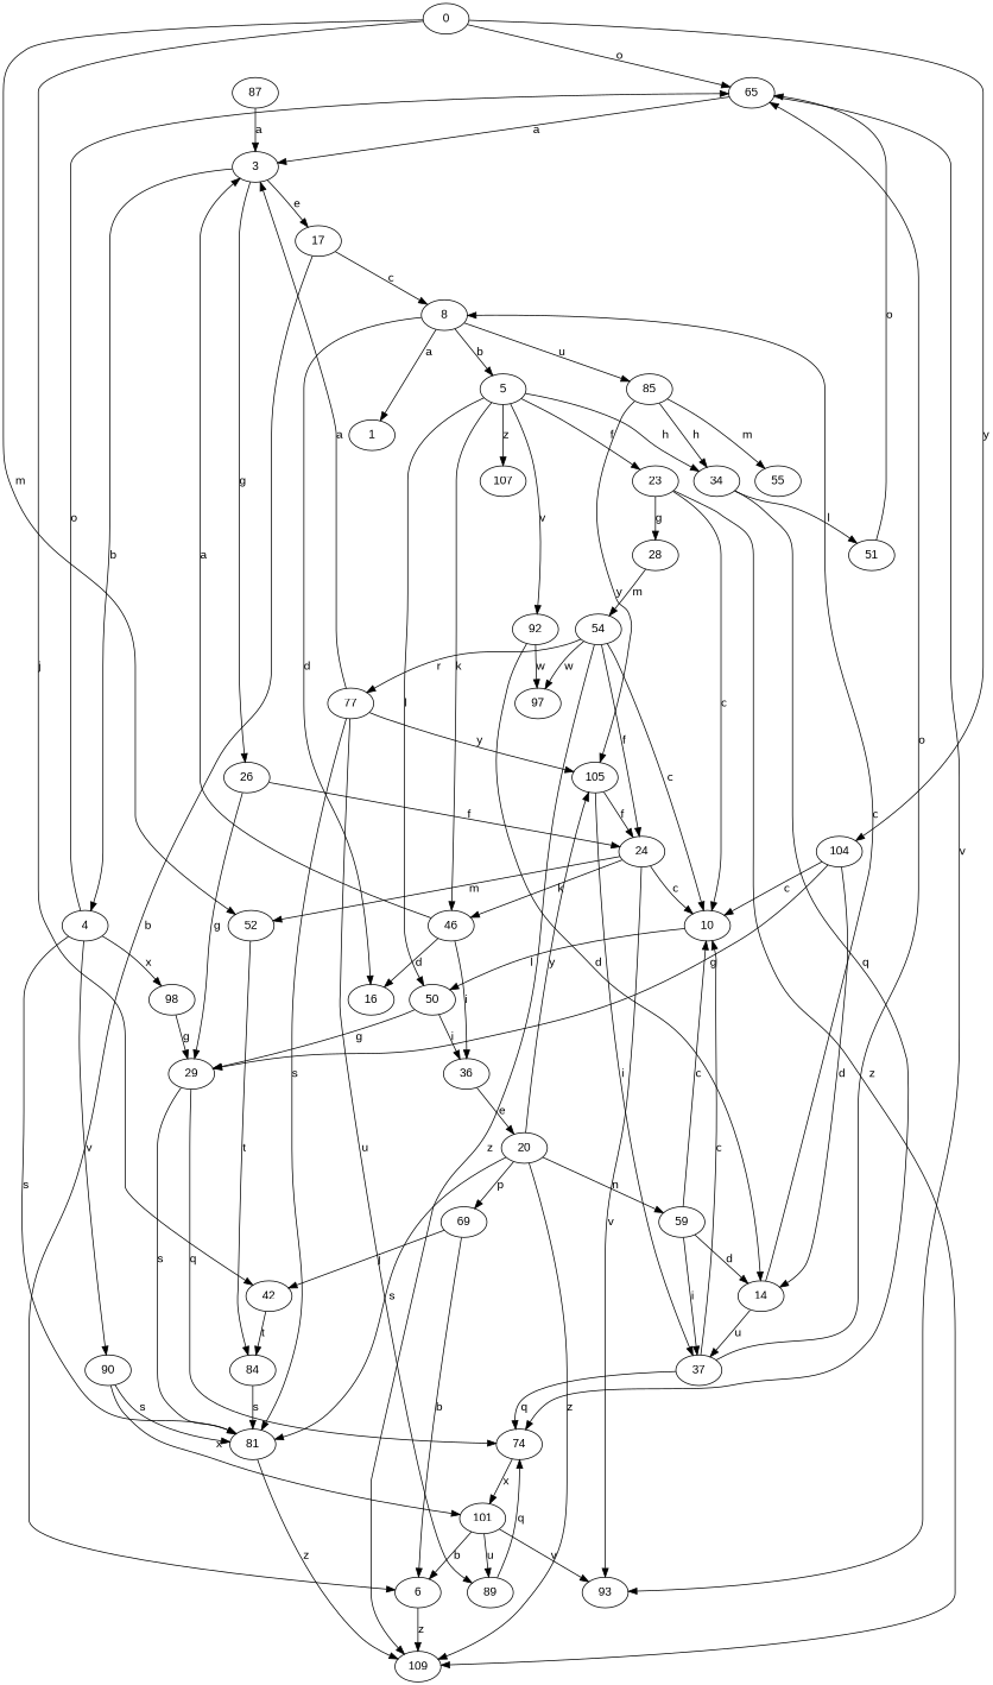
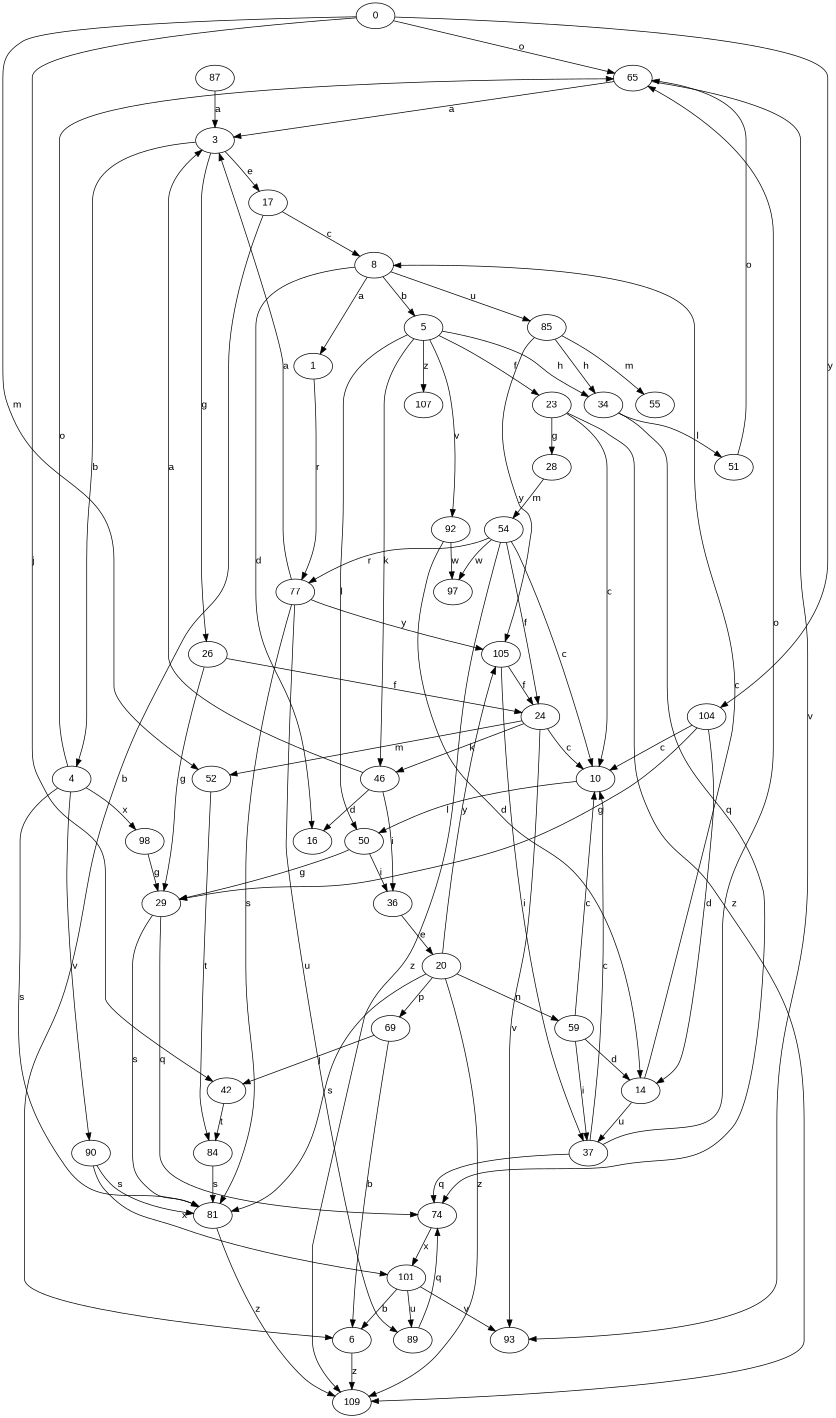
  strict digraph {
    fontname="Liberation Sans"
    node [fontname="Liberation Sans"]
    edge [fontname="Liberation Sans"]
    0
    42
    52
    65
    104
    84
    3
    93
    10
    14
    29
    1
    77
    81
    105
    89
    4
    17
    26
    90
    98
    6
    8
    24
    109
    101
    5
    23
    34
    46
    50
    92
    107
    28
    74
    51
    n37 [label=16]
    36
    97
    85
    55
    37
    87
    20
    59
    69
    54
    0 -> 42 [label=j]
    0 -> 52 [label=m]
    0 -> 65 [label=o]
    0 -> 104 [label=y]
    42 -> 84 [label=t]
    52 -> 84 [label=t]
    65 -> 3 [label=a]
    65 -> 93 [label=v]
    104 -> 10 [label=c]
    104 -> 14 [label=d]
    104 -> 29 [label=g]
    84 -> 81 [label=s]
    3 -> 4 [label=b]
    3 -> 17 [label=e]
    3 -> 26 [label=g]
    10 -> 50 [label=l]
    14 -> 8 [label=c]
    14 -> 37 [label=u]
    29 -> 81 [label=s]
    29 -> 74 [label=q]
+   1 -> 77 [label=r]
    77 -> 3 [label=a]
    77 -> 81 [label=s]
    77 -> 105 [label=y]
    77 -> 89 [label=u]
    81 -> 109 [label=z]
    105 -> 24 [label=f]
    105 -> 37 [label=i]
    89 -> 74 [label=q]
    4 -> 65 [label=o]
    4 -> 81 [label=s]
    4 -> 90 [label=v]
    4 -> 98 [label=x]
    17 -> 6 [label=b]
    17 -> 8 [label=c]
    26 -> 29 [label=g]
    26 -> 24 [label=f]
    90 -> 81 [label=s]
    90 -> 101 [label=x]
    98 -> 29 [label=g]
    6 -> 109 [label=z]
    8 -> 1 [label=a]
    8 -> 5 [label=b]
    8 -> n37 [label=d]
    8 -> 85 [label=u]
    24 -> 52 [label=m]
    24 -> 93 [label=v]
    24 -> 10 [label=c]
    24 -> 46 [label=k]
    101 -> 93 [label=v]
    101 -> 89 [label=u]
    101 -> 6 [label=b]
    5 -> 23 [label=f]
    5 -> 34 [label=h]
    5 -> 46 [label=k]
    5 -> 50 [label=l]
    5 -> 92 [label=v]
    5 -> 107 [label=z]
    23 -> 10 [label=c]
    23 -> 109 [label=z]
    23 -> 28 [label=g]
    34 -> 74 [label=q]
    34 -> 51 [label=l]
    46 -> 3 [label=a]
    46 -> n37 [label=d]
    46 -> 36 [label=i]
    50 -> 29 [label=g]
    50 -> 36 [label=i]
    92 -> 14 [label=d]
    92 -> 97 [label=w]
    28 -> 54 [label=m]
    74 -> 101 [label=x]
    51 -> 65 [label=o]
    36 -> 20 [label=e]
    85 -> 105 [label=y]
    85 -> 34 [label=h]
    85 -> 55 [label=m]
    37 -> 65 [label=o]
    37 -> 10 [label=c]
    37 -> 74 [label=q]
    87 -> 3 [label=a]
    20 -> 81 [label=s]
    20 -> 105 [label=y]
    20 -> 109 [label=z]
    20 -> 59 [label=n]
    20 -> 69 [label=p]
    59 -> 10 [label=c]
    59 -> 14 [label=d]
    59 -> 37 [label=i]
    69 -> 42 [label=j]
    69 -> 6 [label=b]
    54 -> 10 [label=c]
    54 -> 77 [label=r]
    54 -> 24 [label=f]
    54 -> 109 [label=z]
    54 -> 97 [label=w]
  }
